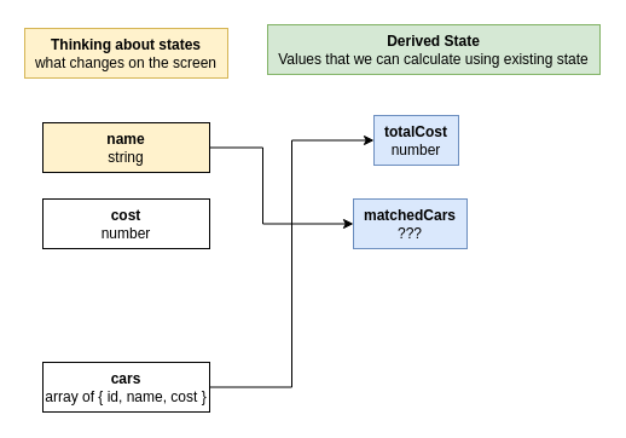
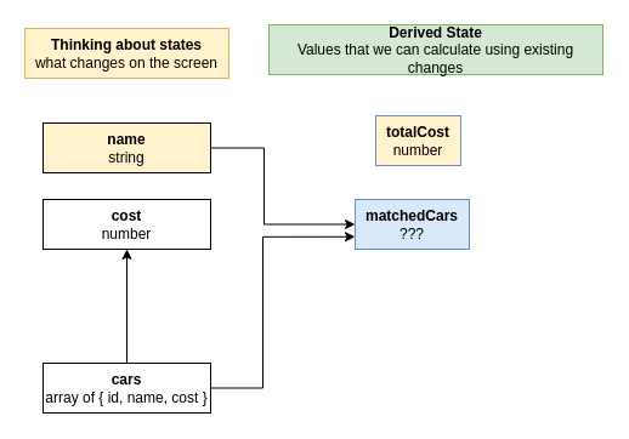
  <mxCell id="0" />
  <mxCell id="1" parent="0" />
  <mxCell id="2" style="edgeStyle=orthogonalEdgeStyle;rounded=0;orthogonalLoop=1;jettySize=auto;html=1;entryX=0;entryY=0.5;entryDx=0;entryDy=0;" edge="1" parent="1" source="3" target="11"><mxGeometry relative="1" as="geometry"><Array as="points"><mxPoint x="217" y="121" /><mxPoint x="217" y="185" /></Array></mxGeometry></mxCell>
  <mxCell id="3" value="&lt;b&gt;name&lt;/b&gt;&lt;br&gt;string" style="whiteSpace=wrap;html=1;fillColor=#fff2cc;" vertex="1" parent="1"><mxGeometry x="35" y="101" width="138" height="41" as="geometry" /></mxCell>
  <mxCell id="4" value="&lt;b&gt;cost&lt;/b&gt;&lt;br&gt;number" style="whiteSpace=wrap;html=1;" vertex="1" parent="1"><mxGeometry x="35" y="164" width="138" height="41" as="geometry" /></mxCell>
- <mxCell id="5" style="edgeStyle=orthogonalEdgeStyle;rounded=0;orthogonalLoop=1;jettySize=auto;html=1;entryX=0;entryY=0.5;entryDx=0;entryDy=0;" edge="1" parent="1" source="7" target="10"><mxGeometry relative="1" as="geometry" /></mxCell>
+ <mxCell id="5" style="edgeStyle=orthogonalEdgeStyle;rounded=0;orthogonalLoop=1;jettySize=auto;html=1;" edge="1" parent="1" source="7" target="4"><mxGeometry relative="1" as="geometry" /></mxCell>
+ <mxCell id="6" style="edgeStyle=orthogonalEdgeStyle;rounded=0;orthogonalLoop=1;jettySize=auto;html=1;entryX=0;entryY=0.75;entryDx=0;entryDy=0;" edge="1" parent="1" source="7" target="11"><mxGeometry relative="1" as="geometry"><Array as="points"><mxPoint x="216" y="319" /><mxPoint x="216" y="195" /></Array></mxGeometry></mxCell>
  <mxCell id="7" value="&lt;b&gt;cars&lt;/b&gt;&lt;br&gt;array of { id, name, cost }" style="whiteSpace=wrap;html=1;" vertex="1" parent="1"><mxGeometry x="35" y="299" width="138" height="41" as="geometry" /></mxCell>
  <mxCell id="8" value="&lt;b&gt;Thinking about states&lt;/b&gt;&lt;br&gt;what changes on the screen" style="whiteSpace=wrap;html=1;fillColor=#fff2cc;strokeColor=#d6b656;" vertex="1" parent="1"><mxGeometry x="20" y="23" width="168" height="41" as="geometry" /></mxCell>
- <mxCell id="9" value="&lt;b&gt;Derived State&lt;/b&gt;&lt;br&gt;Values that we can calculate using existing state" style="whiteSpace=wrap;html=1;fillColor=#d5e8d4;strokeColor=#82b366;" vertex="1" parent="1"><mxGeometry x="221" y="20" width="275" height="41" as="geometry" /></mxCell>
- <mxCell id="10" value="&lt;b&gt;totalCost&lt;/b&gt;&lt;br&gt;number" style="whiteSpace=wrap;html=1;fillColor=#dae8fc;strokeColor=#6c8ebf;" vertex="1" parent="1"><mxGeometry x="309.003" y="95.003" width="70" height="41" as="geometry" /></mxCell>
+ <mxCell id="9" value="&lt;b&gt;Derived State&lt;/b&gt;&lt;br&gt;Values that we can calculate using existing changes" style="whiteSpace=wrap;html=1;fillColor=#d5e8d4;strokeColor=#82b366;" vertex="1" parent="1"><mxGeometry x="221" y="20" width="275" height="41" as="geometry" /></mxCell>
+ <mxCell id="10" value="&lt;b&gt;totalCost&lt;/b&gt;&lt;br&gt;number" style="whiteSpace=wrap;html=1;fillColor=#fff2cc;strokeColor=#6c8ebf;" vertex="1" parent="1"><mxGeometry x="309.003" y="95.003" width="70" height="41" as="geometry" /></mxCell>
  <mxCell id="11" value="&lt;b&gt;matchedCars&lt;/b&gt;&lt;br&gt;???" style="whiteSpace=wrap;html=1;fillColor=#dae8fc;strokeColor=#6c8ebf;" vertex="1" parent="1"><mxGeometry x="292" y="164" width="94" height="41" as="geometry" /></mxCell>
